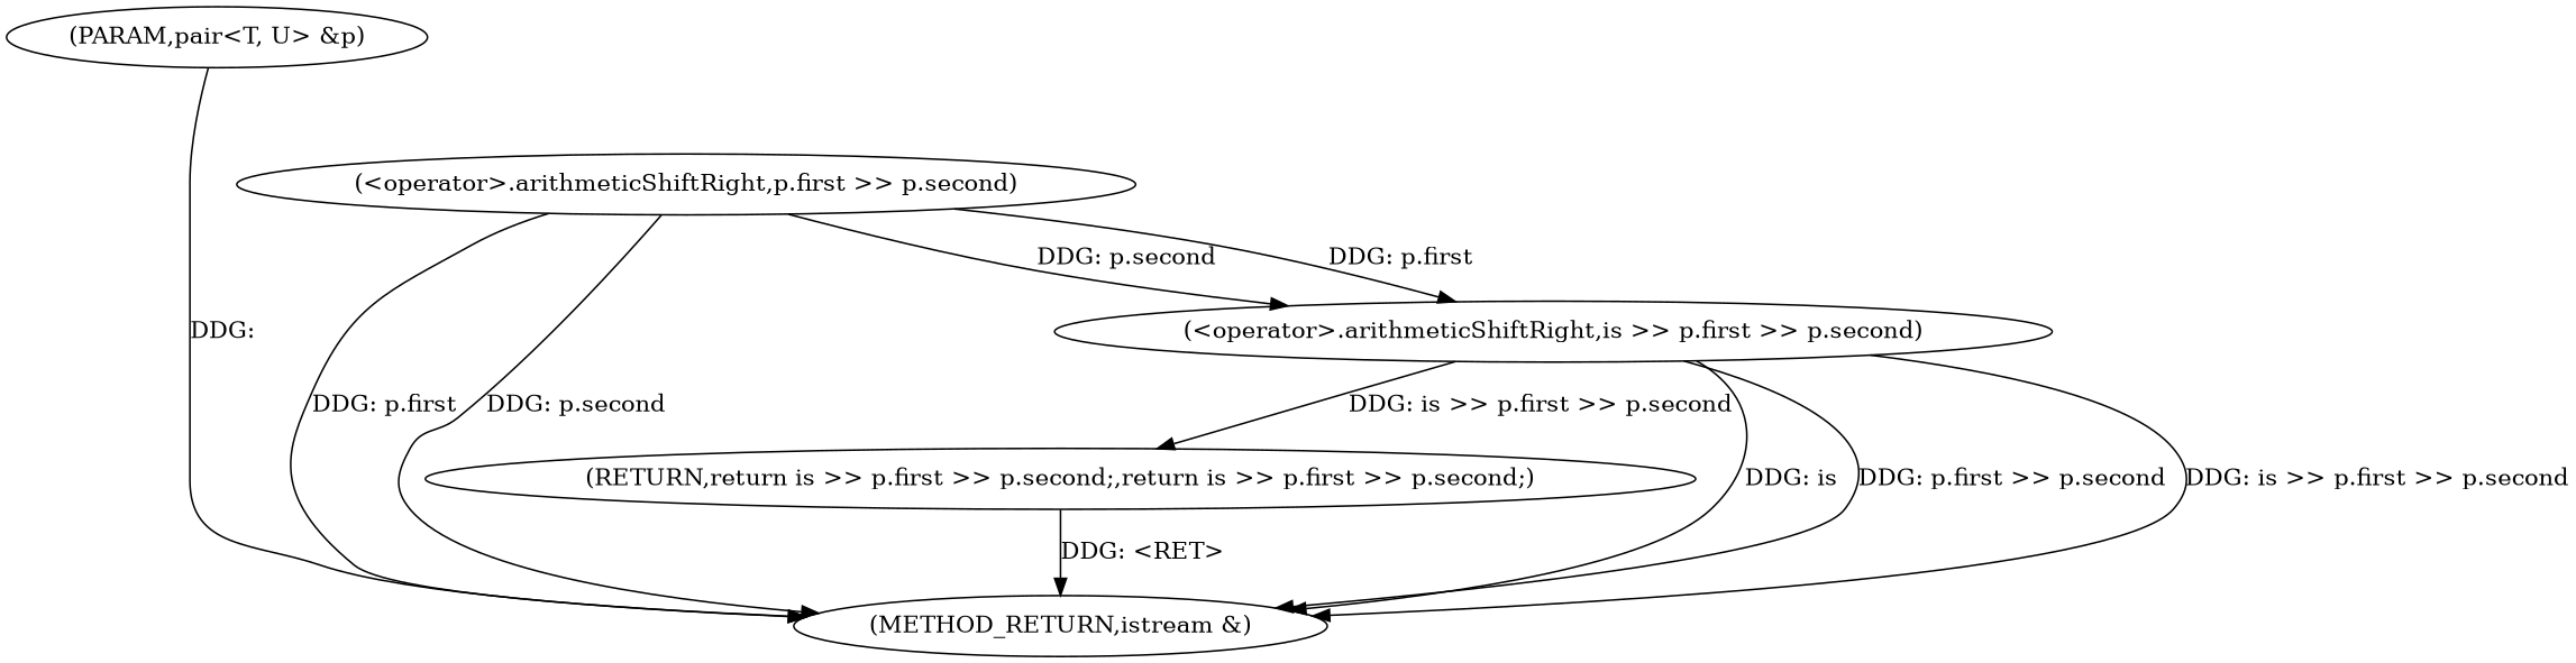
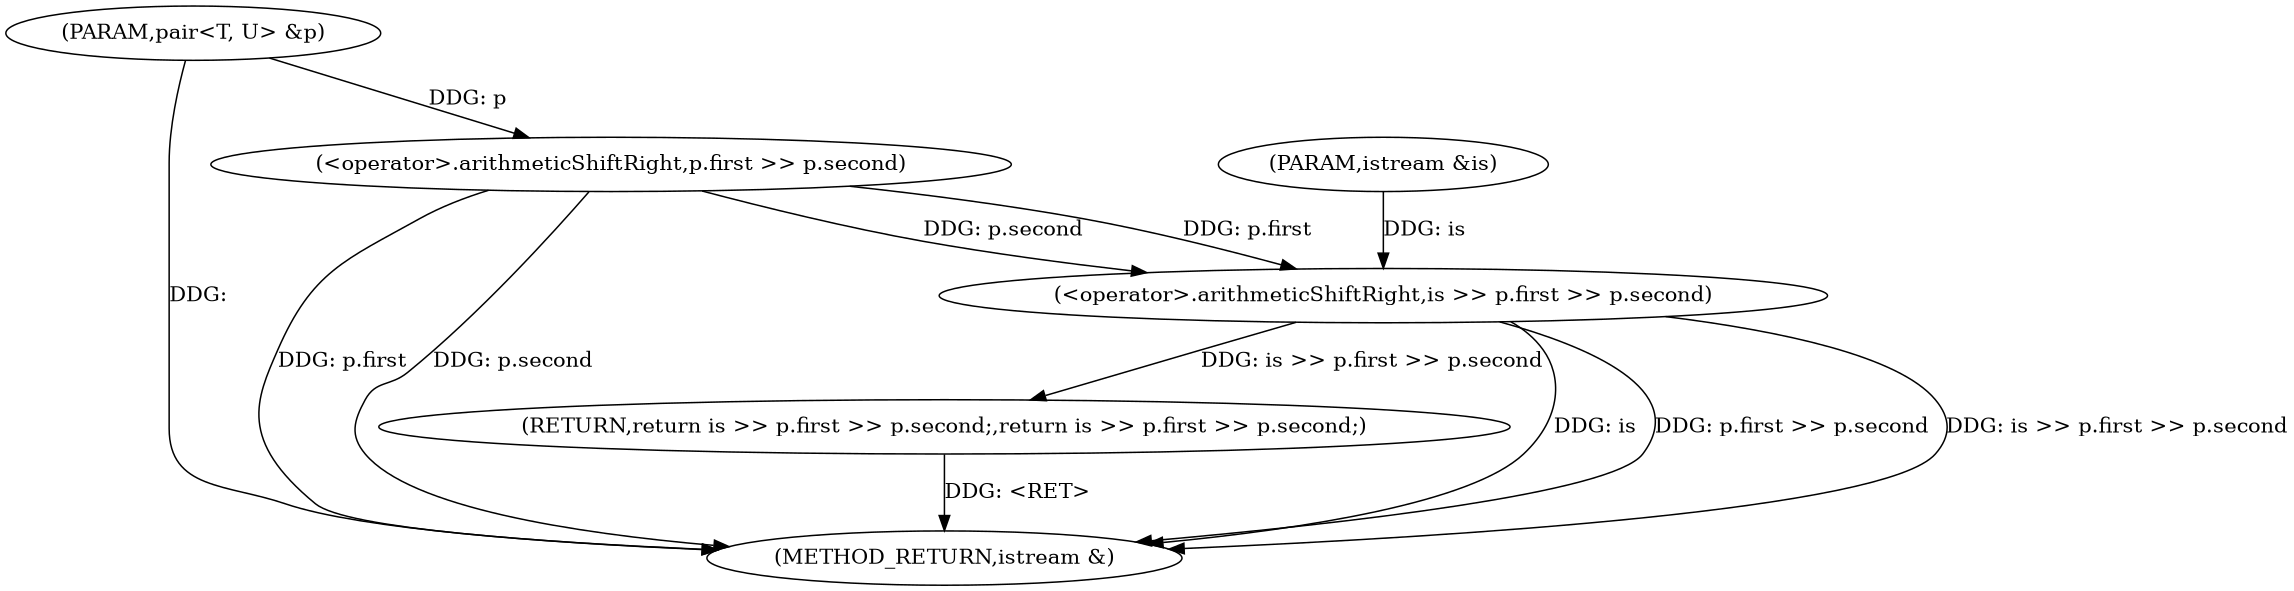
  digraph {
+   n1 [label="(PARAM,istream &is)"]
    n2 [label="(<operator>.arithmeticShiftRight,is >> p.first >> p.second)"]
    n3 [label="(PARAM,pair<T, U> &p)"]
    n4 [label="(METHOD_RETURN,istream &)"]
    n5 [label="(<operator>.arithmeticShiftRight,p.first >> p.second)"]
    n6 [label="(RETURN,return is >> p.first >> p.second;,return is >> p.first >> p.second;)"]
+   n1 -> n2 [label="DDG: is"]
    n2 -> n4 [label="DDG: is"]
    n2 -> n4 [label="DDG: p.first >> p.second"]
    n2 -> n4 [label="DDG: is >> p.first >> p.second"]
    n2 -> n6 [label="DDG: is >> p.first >> p.second"]
    n3 -> n4 [label="DDG: "]
+   n3 -> n5 [label="DDG: p"]
    n5 -> n2 [label="DDG: p.second"]
    n5 -> n2 [label="DDG: p.first"]
    n5 -> n4 [label="DDG: p.first"]
    n5 -> n4 [label="DDG: p.second"]
    n6 -> n4 [label="DDG: <RET>"]
  }
